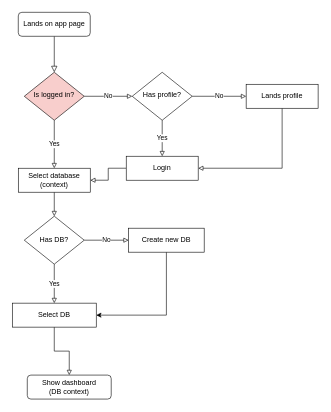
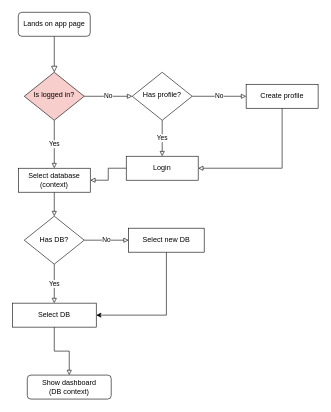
  <mxCell id="0" />
  <mxCell id="1" parent="0" />
  <mxCell id="2" value="" style="rounded=0;html=1;jettySize=auto;orthogonalLoop=1;fontSize=11;endArrow=block;endFill=0;endSize=8;strokeWidth=1;shadow=0;labelBackgroundColor=none;edgeStyle=orthogonalEdgeStyle;" parent="1" source="3" target="6" edge="1"><mxGeometry relative="1" as="geometry" /></mxCell>
  <mxCell id="3" value="Lands on app page" style="rounded=1;whiteSpace=wrap;html=1;fontSize=12;glass=0;strokeWidth=1;shadow=0;arcSize=15;" parent="1" vertex="1"><mxGeometry x="30" y="20" width="120" height="40" as="geometry" /></mxCell>
  <mxCell id="4" value="No" style="edgeStyle=orthogonalEdgeStyle;rounded=0;orthogonalLoop=1;jettySize=auto;html=1;entryX=0;entryY=0.5;entryDx=0;entryDy=0;labelPosition=center;verticalLabelPosition=middle;align=center;verticalAlign=middle;endArrow=block;endFill=0;" parent="1" source="6" target="9" edge="1"><mxGeometry relative="1" as="geometry" /></mxCell>
  <mxCell id="5" value="&lt;div&gt;Yes&lt;/div&gt;" style="edgeStyle=orthogonalEdgeStyle;rounded=0;orthogonalLoop=1;jettySize=auto;html=1;endArrow=block;endFill=0;entryX=0.5;entryY=0;entryDx=0;entryDy=0;" parent="1" source="6" target="15" edge="1"><mxGeometry relative="1" as="geometry"><mxPoint x="90" y="240" as="targetPoint" /></mxGeometry></mxCell>
  <mxCell id="6" value="Is logged in?" style="rhombus;whiteSpace=wrap;html=1;shadow=0;fontFamily=Helvetica;fontSize=12;align=center;strokeWidth=1;spacing=6;spacingTop=-4;fillColor=#f8cecc;" parent="1" vertex="1"><mxGeometry x="40" y="120" width="100" height="80" as="geometry" /></mxCell>
  <mxCell id="7" value="&lt;div&gt;No&lt;/div&gt;" style="edgeStyle=orthogonalEdgeStyle;rounded=0;orthogonalLoop=1;jettySize=auto;html=1;endArrow=block;endFill=0;labelPosition=center;verticalLabelPosition=middle;align=center;verticalAlign=middle;" parent="1" source="9" target="11" edge="1"><mxGeometry relative="1" as="geometry" /></mxCell>
  <mxCell id="8" value="Yes" style="edgeStyle=orthogonalEdgeStyle;rounded=0;orthogonalLoop=1;jettySize=auto;html=1;entryX=0.5;entryY=0;entryDx=0;entryDy=0;endArrow=block;endFill=0;" parent="1" source="9" target="13" edge="1"><mxGeometry relative="1" as="geometry" /></mxCell>
  <mxCell id="9" value="Has profile?" style="rhombus;whiteSpace=wrap;html=1;shadow=0;fontFamily=Helvetica;fontSize=12;align=center;strokeWidth=1;spacing=6;spacingTop=-4;" parent="1" vertex="1"><mxGeometry x="220" y="120" width="100" height="80" as="geometry" /></mxCell>
  <mxCell id="10" style="edgeStyle=orthogonalEdgeStyle;rounded=0;orthogonalLoop=1;jettySize=auto;html=1;entryX=1;entryY=0.5;entryDx=0;entryDy=0;endArrow=block;endFill=0;exitX=0.5;exitY=1;exitDx=0;exitDy=0;" parent="1" source="11" target="13" edge="1"><mxGeometry relative="1" as="geometry" /></mxCell>
- <mxCell id="11" value="Lands profile" style="rounded=1;whiteSpace=wrap;html=1;fontSize=12;glass=0;strokeWidth=1;shadow=0;arcSize=0;" parent="1" vertex="1"><mxGeometry x="410" y="140" width="120" height="40" as="geometry" /></mxCell>
+ <mxCell id="11" value="Create profile" style="rounded=1;whiteSpace=wrap;html=1;fontSize=12;glass=0;strokeWidth=1;shadow=0;arcSize=0;" parent="1" vertex="1"><mxGeometry x="410" y="140" width="120" height="40" as="geometry" /></mxCell>
  <mxCell id="12" style="edgeStyle=orthogonalEdgeStyle;rounded=0;orthogonalLoop=1;jettySize=auto;html=1;endArrow=block;endFill=0;entryX=1;entryY=0.5;entryDx=0;entryDy=0;" parent="1" source="13" target="15" edge="1"><mxGeometry relative="1" as="geometry"><mxPoint x="150" y="280" as="targetPoint" /></mxGeometry></mxCell>
  <mxCell id="13" value="&lt;div&gt;Login&lt;/div&gt;" style="rounded=1;whiteSpace=wrap;html=1;arcSize=0;" parent="1" vertex="1"><mxGeometry x="210" y="260" width="120" height="40" as="geometry" /></mxCell>
  <mxCell id="14" value="" style="edgeStyle=orthogonalEdgeStyle;rounded=0;orthogonalLoop=1;jettySize=auto;html=1;endArrow=block;endFill=0;" parent="1" source="15" target="18" edge="1"><mxGeometry relative="1" as="geometry" /></mxCell>
  <mxCell id="15" value="Select database (context)" style="rounded=1;whiteSpace=wrap;html=1;arcSize=0;" parent="1" vertex="1"><mxGeometry x="30" y="280" width="120" height="40" as="geometry" /></mxCell>
  <mxCell id="16" value="&lt;div&gt;Yes&lt;/div&gt;" style="edgeStyle=orthogonalEdgeStyle;rounded=0;orthogonalLoop=1;jettySize=auto;html=1;endArrow=block;endFill=0;" parent="1" source="18" target="22" edge="1"><mxGeometry relative="1" as="geometry" /></mxCell>
  <mxCell id="17" value="No" style="edgeStyle=orthogonalEdgeStyle;rounded=0;orthogonalLoop=1;jettySize=auto;html=1;endArrow=block;endFill=0;" parent="1" source="18" target="20" edge="1"><mxGeometry relative="1" as="geometry" /></mxCell>
  <mxCell id="18" value="Has DB?" style="rhombus;whiteSpace=wrap;html=1;fontFamily=Helvetica;fontSize=12;fontColor=#000000;align=center;strokeColor=#000000;fillColor=#ffffff;" parent="1" vertex="1"><mxGeometry x="40" y="360" width="100" height="80" as="geometry" /></mxCell>
  <mxCell id="19" style="edgeStyle=orthogonalEdgeStyle;rounded=0;orthogonalLoop=1;jettySize=auto;html=1;entryX=1;entryY=0.5;entryDx=0;entryDy=0;exitX=0.5;exitY=1;exitDx=0;exitDy=0;" edge="1" parent="1" source="20" target="22"><mxGeometry relative="1" as="geometry" /></mxCell>
- <mxCell id="20" value="Create new DB" style="rounded=0;whiteSpace=wrap;html=1;fontFamily=Helvetica;fontSize=12;fontColor=#000000;align=center;strokeColor=#000000;fillColor=#ffffff;" parent="1" vertex="1"><mxGeometry x="214" y="380" width="126" height="40" as="geometry" /></mxCell>
+ <mxCell id="20" value="Select new DB" style="rounded=0;whiteSpace=wrap;html=1;fontFamily=Helvetica;fontSize=12;fontColor=#000000;align=center;strokeColor=#000000;fillColor=#ffffff;" parent="1" vertex="1"><mxGeometry x="214" y="380" width="126" height="40" as="geometry" /></mxCell>
  <mxCell id="21" style="edgeStyle=orthogonalEdgeStyle;rounded=0;orthogonalLoop=1;jettySize=auto;html=1;entryX=0.5;entryY=0;entryDx=0;entryDy=0;endArrow=block;endFill=0;" parent="1" source="22" target="23" edge="1"><mxGeometry relative="1" as="geometry" /></mxCell>
  <mxCell id="22" value="Select DB" style="rounded=0;whiteSpace=wrap;html=1;fontFamily=Helvetica;fontSize=12;fontColor=#000000;align=center;strokeColor=#000000;fillColor=#ffffff;" parent="1" vertex="1"><mxGeometry x="20" y="505" width="140" height="40" as="geometry" /></mxCell>
  <mxCell id="23" value="&lt;div&gt;Show dashboard&lt;/div&gt;&lt;div&gt;(DB context)&lt;br&gt;&lt;/div&gt;" style="rounded=1;whiteSpace=wrap;html=1;fontFamily=Helvetica;fontSize=12;fontColor=#000000;align=center;strokeColor=#000000;fillColor=#ffffff;" parent="1" vertex="1"><mxGeometry x="45" y="625" width="140" height="40" as="geometry" /></mxCell>
